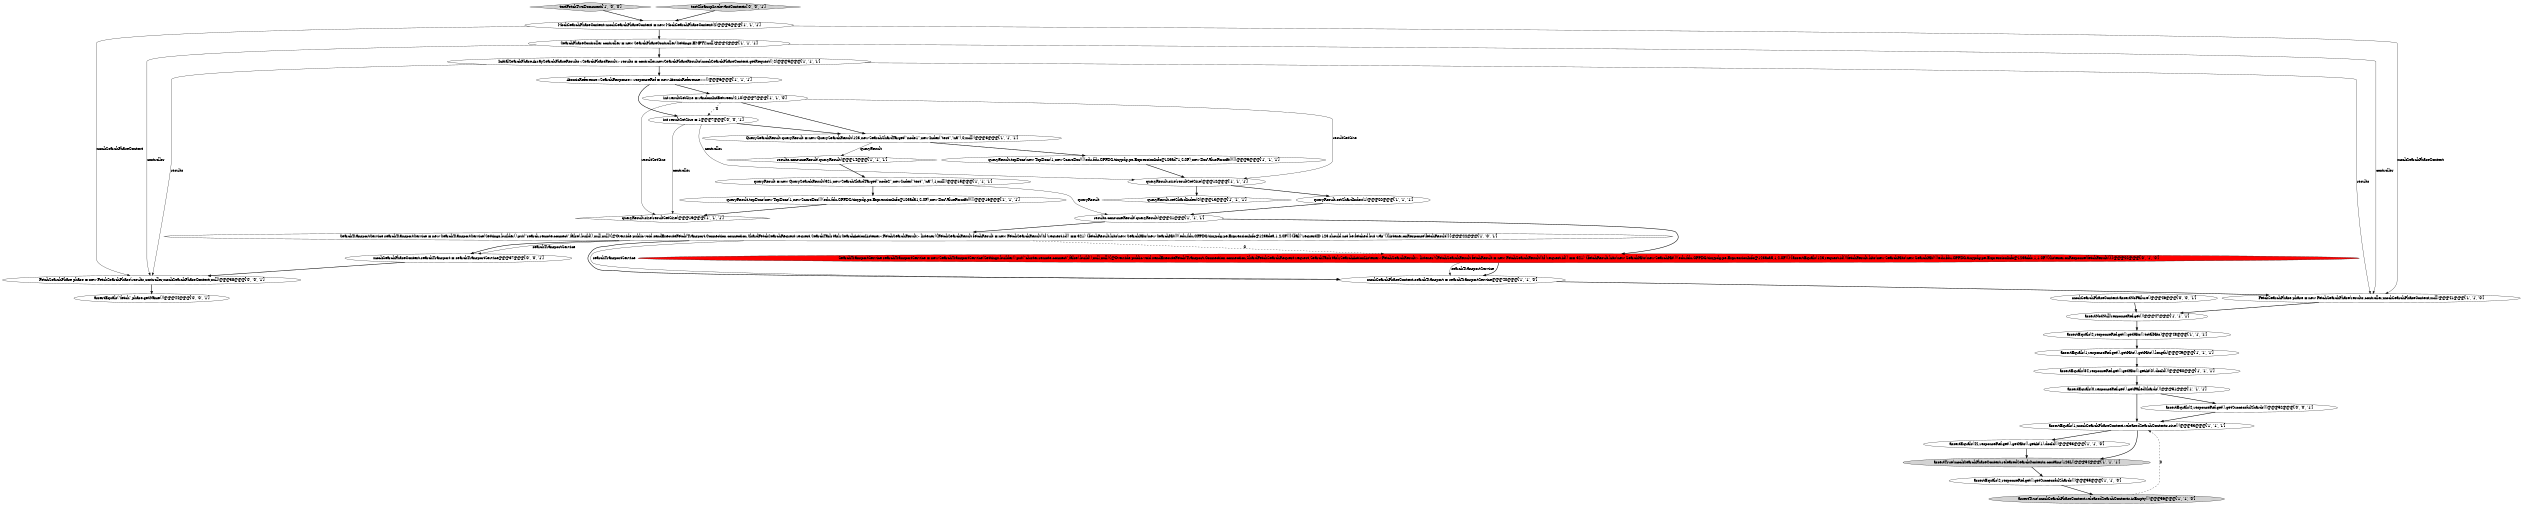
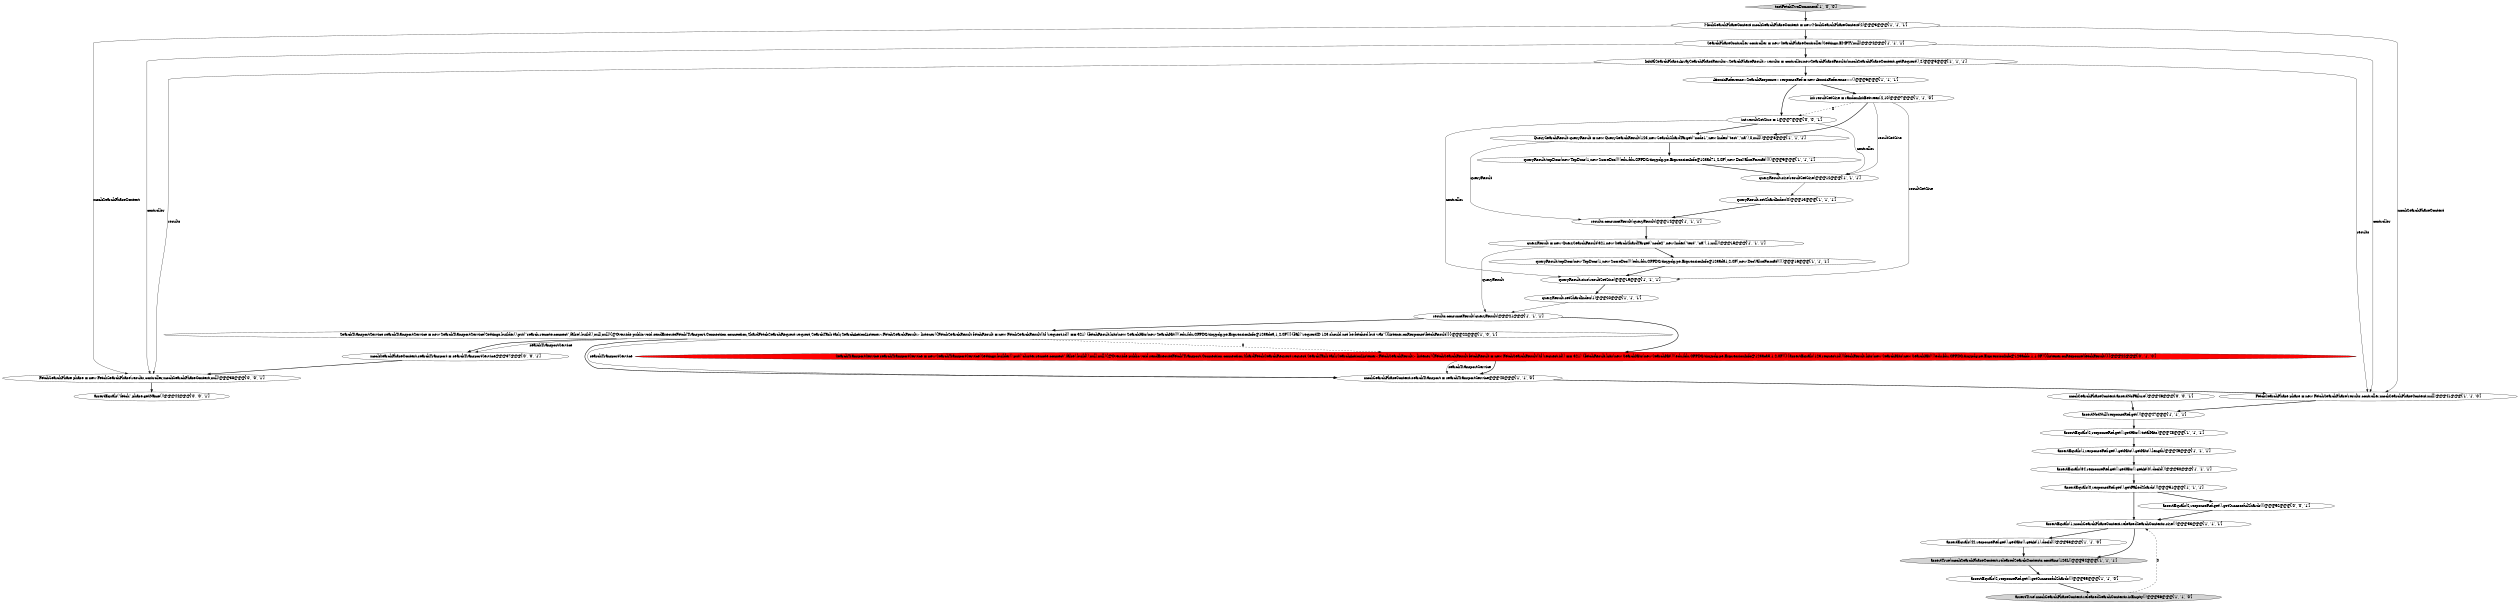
  digraph {
    node [fillcolor=white shape=ellipse style=filled]
    edge [style=bold]
    n1 [label="queryResult.size(resultSetSize)@@@12@@@['1', '1', '1']"]
-   n2 [label="queryResult.setShardIndex(0)@@@13@@@['1', '1', '1']" shape=diamond]
-   n3 [label="results.consumeResult(queryResult)@@@14@@@['1', '1', '1']" shape=diamond]
+   n2 [label="queryResult.setShardIndex(0)@@@13@@@['1', '1', '1']"]
+   n3 [label="results.consumeResult(queryResult)@@@14@@@['1', '1', '1']"]
    n4 [label="assertEquals(\"fetch\",phase.getName())@@@44@@@['0', '0', '1']"]
    n5 [label="queryResult = new QuerySearchResult(321,new SearchShardTarget(\"node2\",new Index(\"test\",\"na\"),1,null))@@@15@@@['1', '1', '1']"]
    n6 [label="results.consumeResult(queryResult)@@@21@@@['1', '1', '1']"]
    n7 [label="queryResult.topDocs(new TopDocs(1,new ScoreDoc((((edu.fdu.CPPDG.tinypdg.pe.ExpressionInfo@123ada1,2.0F),new DocValueFormat(((()@@@16@@@['1', '1', '1']"]
    n8 [label="int resultSetSize = randomIntBetween(2,10)@@@7@@@['1', '1', '0']"]
-   n9 [label="queryResult.size(resultSetSize)@@@19@@@['1', '1', '1']" shape=diamond]
+   n9 [label="queryResult.size(resultSetSize)@@@19@@@['1', '1', '1']"]
    n10 [label="int resultSetSize = 1@@@7@@@['0', '0', '1']"]
    n11 [label="QuerySearchResult queryResult = new QuerySearchResult(123,new SearchShardTarget(\"node1\",new Index(\"test\",\"na\"),0,null))@@@8@@@['1', '1', '1']"]
    n12 [label="queryResult.setShardIndex(1)@@@20@@@['1', '1', '1']"]
    n13 [label="queryResult.topDocs(new TopDocs(1,new ScoreDoc((((edu.fdu.CPPDG.tinypdg.pe.ExpressionInfo@123ad71,2.0F),new DocValueFormat(((()@@@9@@@['1', '1', '1']"]
    n14 [label="assertEquals(42,responseRef.get().getHits().getAt(1).docId())@@@53@@@['1', '1', '0']"]
    n15 [fillcolor=lightgray label="assertTrue(mockSearchPhaseContext.releasedSearchContexts.contains(123L))@@@54@@@['1', '1', '1']"]
    n16 [label="assertEquals(2,responseRef.get().getSuccessfulShards())@@@55@@@['1', '1', '0']"]
    n17 [label="mockSearchPhaseContext.searchTransport = searchTransportService@@@40@@@['1', '1', '0']"]
    n18 [label="FetchSearchPhase phase = new FetchSearchPhase(results,controller,mockSearchPhaseContext,null)@@@41@@@['1', '1', '0']"]
    n19 [label="assertNotNull(responseRef.get())@@@47@@@['1', '1', '1']"]
    n20 [fillcolor=red label="SearchTransportService searchTransportService = new SearchTransportService(Settings.builder().put(\"cluster.remote.connect\",false).build(),null,null){@Override public void sendExecuteFetch(Transport.Connection connection,ShardFetchSearchRequest request,SearchTask task,SearchActionListener<FetchSearchResult> listener){FetchSearchResult fetchResult = new FetchSearchResult()if (request.id() == 321) {fetchResult.hits(new SearchHits(new SearchHit((((edu.fdu.CPPDG.tinypdg.pe.ExpressionInfo@123aca5,1,2.0F))}{assertEquals(123,request.id())fetchResult.hits(new SearchHits(new SearchHit((((edu.fdu.CPPDG.tinypdg.pe.ExpressionInfo@123acbb,1,1.0F))}listener.onResponse(fetchResult)}}@@@22@@@['0', '1', '0']"]
    n21 [label="MockSearchPhaseContext mockSearchPhaseContext = new MockSearchPhaseContext(2)@@@3@@@['1', '1', '1']"]
    n22 [label="SearchPhaseController controller = new SearchPhaseController(Settings.EMPTY,null)@@@4@@@['1', '1', '1']"]
    n23 [label="FetchSearchPhase phase = new FetchSearchPhase(results,controller,mockSearchPhaseContext,null)@@@38@@@['0', '0', '1']"]
    n24 [label="SearchTransportService searchTransportService = new SearchTransportService(Settings.builder().put(\"search.remote.connect\",false).build(),null,null){@Override public void sendExecuteFetch(Transport.Connection connection,ShardFetchSearchRequest request,SearchTask task,SearchActionListener<FetchSearchResult> listener){FetchSearchResult fetchResult = new FetchSearchResult()if (request.id() == 321) {fetchResult.hits(new SearchHits(new SearchHit((((edu.fdu.CPPDG.tinypdg.pe.ExpressionInfo@123adea,1,2.0F))}{fail(\"requestID 123 should not be fetched but was\")}listener.onResponse(fetchResult)}}@@@22@@@['1', '0', '1']"]
    n25 [label="InitialSearchPhase.ArraySearchPhaseResults<SearchPhaseResult> results = controller.newSearchPhaseResults(mockSearchPhaseContext.getRequest(),2)@@@5@@@['1', '1', '1']"]
    n26 [label="AtomicReference<SearchResponse> responseRef = new AtomicReference<>()@@@6@@@['1', '1', '1']"]
    n27 [label="mockSearchPhaseContext.searchTransport = searchTransportService@@@37@@@['0', '0', '1']"]
    n28 [fillcolor=lightgray label="assertTrue(mockSearchPhaseContext.releasedSearchContexts.isEmpty())@@@56@@@['1', '1', '0']"]
    n29 [label="assertEquals(1,mockSearchPhaseContext.releasedSearchContexts.size())@@@53@@@['1', '1', '1']"]
    n30 [label="mockSearchPhaseContext.assertNoFailure()@@@46@@@['0', '0', '1']"]
    n31 [label="assertEquals(2,responseRef.get().getHits().totalHits)@@@48@@@['1', '1', '1']"]
    n32 [fillcolor=lightgray label="testFetchTwoDocument['1', '0', '0']" shape=diamond]
    n33 [label="assertEquals(0,responseRef.get().getFailedShards())@@@51@@@['1', '1', '1']"]
    n34 [label="assertEquals(2,responseRef.get().getSuccessfulShards())@@@52@@@['0', '0', '1']"]
    n35 [label="assertEquals(1,responseRef.get().getHits().getHits().length)@@@49@@@['1', '1', '1']"]
    n36 [label="assertEquals(84,responseRef.get().getHits().getAt(0).docId())@@@50@@@['1', '1', '1']"]
-   n37 [fillcolor=lightgray label="testCleanupIrrelevantContexts['0', '0', '1']" shape=diamond]
-   n1 -> n2
+   n1 -> n2 [style=solid]
+   n2 -> n3
    n3 -> n5
    n5 -> n6 [label=queryResult style=solid]
    n5 -> n7
    n6 -> n20
    n6 -> n24
    n7 -> n9
    n8 -> n1 [label=resultSetSize style=solid]
    n8 -> n9 [label=resultSetSize style=solid]
    n8 -> n10 [label=0 style=dashed]
    n8 -> n11
-   n1 -> n12
+   n9 -> n12
    n10 -> n1 [label=controller style=solid]
    n10 -> n9 [label=controller style=solid]
    n10 -> n11
    n11 -> n3 [label=queryResult style=solid]
    n11 -> n13
-   n12 -> n6
+   n12 -> n6 [style=solid]
    n13 -> n1
    n14 -> n15
    n15 -> n16
    n16 -> n28
    n17 -> n18
    n18 -> n19
    n19 -> n31
    n20 -> n17
    n20 -> n17 [label=searchTransportService style=solid]
    n21 -> n18 [label=mockSearchPhaseContext style=solid]
    n21 -> n22
    n21 -> n23 [label=mockSearchPhaseContext style=solid]
    n22 -> n18 [label=controller style=solid]
    n22 -> n23 [label=controller style=solid]
    n22 -> n25
    n23 -> n4
    n24 -> n17 [label=searchTransportService style=solid]
    n24 -> n17
    n24 -> n20 [label=0 style=dashed]
    n24 -> n27 [label=searchTransportService style=solid]
    n24 -> n27
    n25 -> n18 [label=results style=solid]
    n25 -> n23 [label=results style=solid]
    n25 -> n26
    n26 -> n8
    n26 -> n10
    n27 -> n23
    n28 -> n29 [label=0 style=dashed]
    n29 -> n14
    n29 -> n15
    n30 -> n19
    n31 -> n35
    n32 -> n21
    n33 -> n29
    n33 -> n34
    n34 -> n29
    n35 -> n36
    n36 -> n33
-   n37 -> n21
  }
